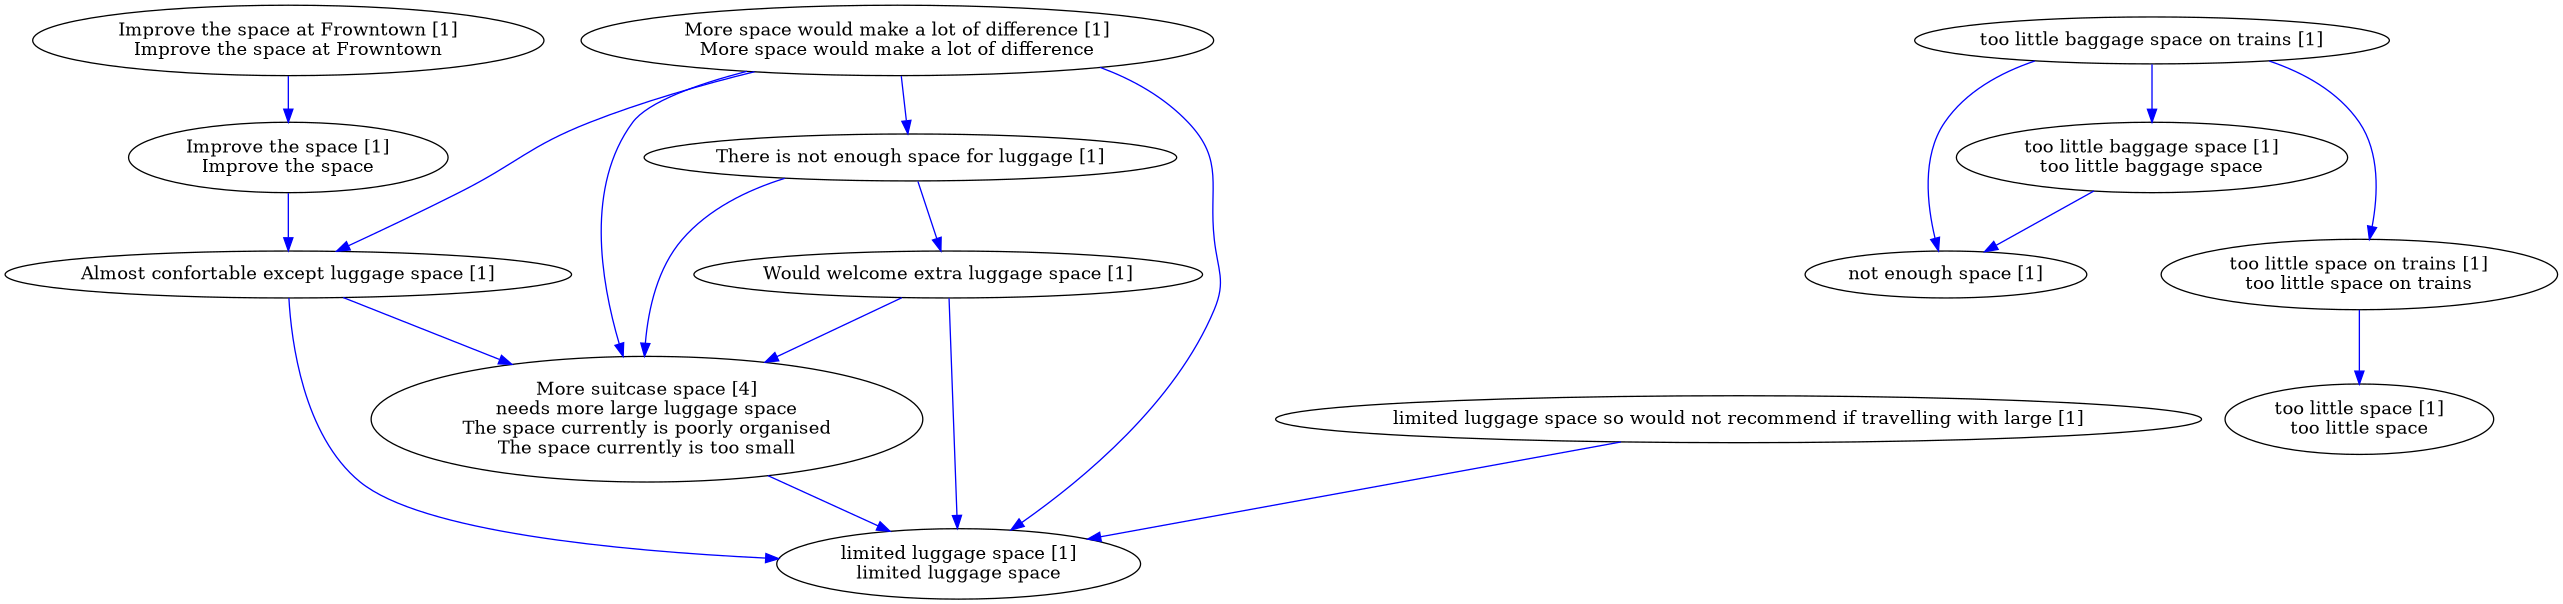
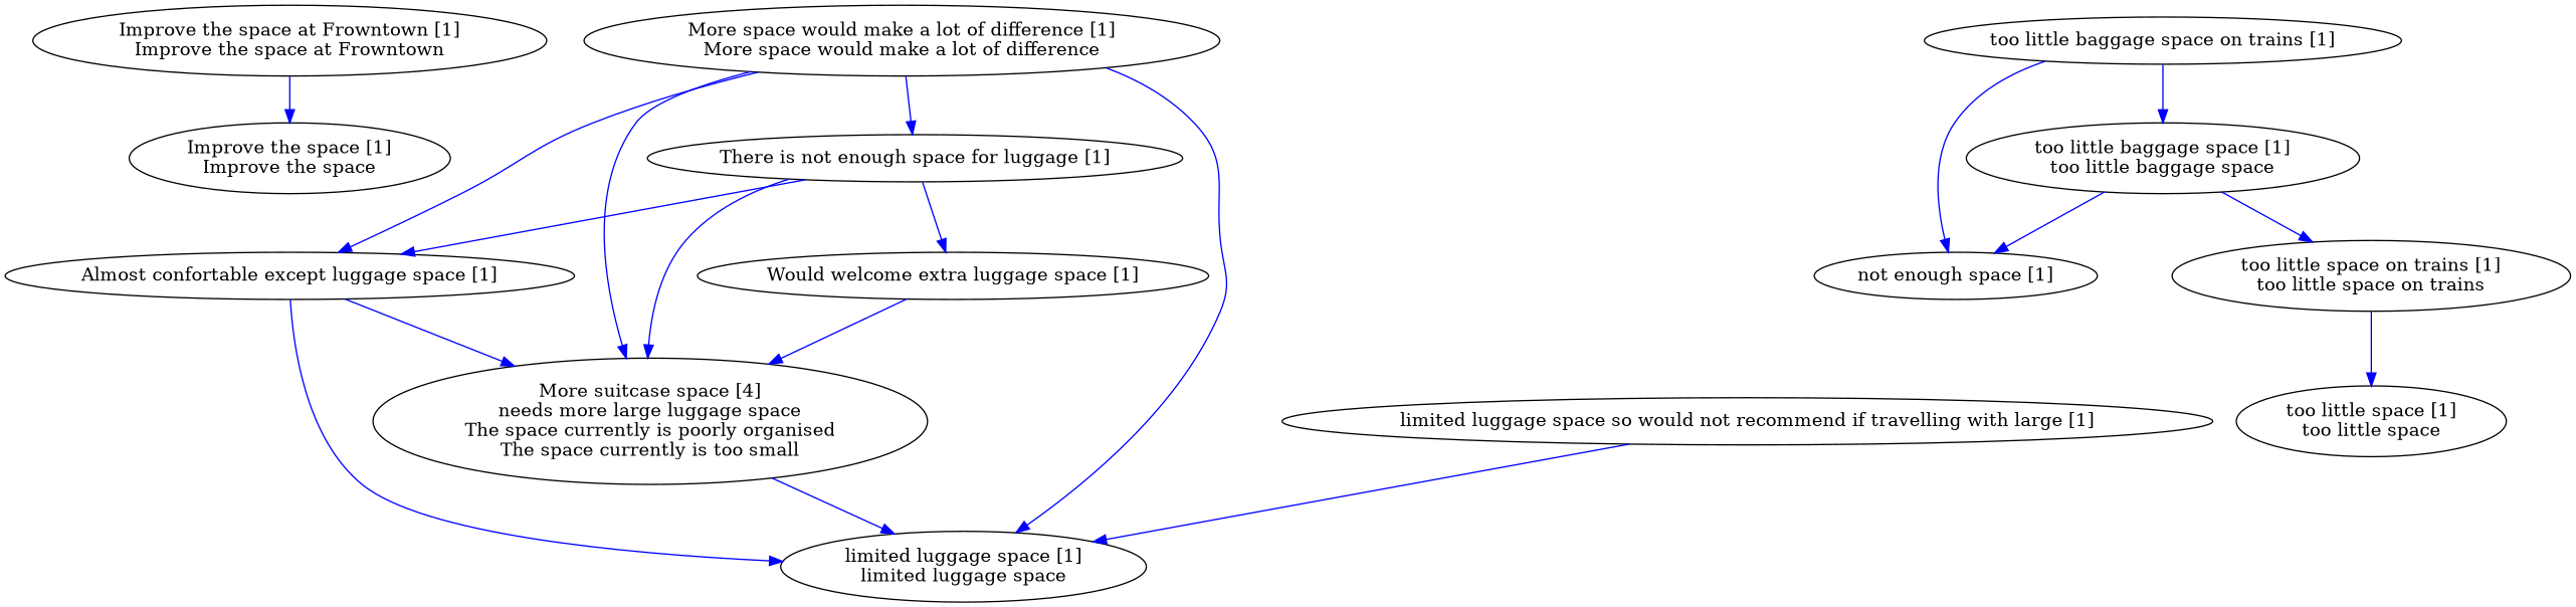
  digraph {
    edge [color=blue]
    "More suitcase space [4]\nneeds more large luggage space\nThe space currently is poorly organised\nThe space currently is too small"
    "limited luggage space [1]\nlimited luggage space"
    "Almost confortable except luggage space [1]"
    "Improve the space at Frowntown [1]\nImprove the space at Frowntown"
    "Improve the space [1]\nImprove the space"
    "More space would make a lot of difference [1]\nMore space would make a lot of difference"
    "There is not enough space for luggage [1]"
    "Would welcome extra luggage space [1]"
    "limited luggage space so would not recommend if travelling with large [1]"
    "too little baggage space on trains [1]"
    "not enough space [1]"
    "too little baggage space [1]\ntoo little baggage space"
    "too little space on trains [1]\ntoo little space on trains"
    "too little space [1]\ntoo little space"
    "More suitcase space [4]\nneeds more large luggage space\nThe space currently is poorly organised\nThe space currently is too small" -> "limited luggage space [1]\nlimited luggage space"
    "Almost confortable except luggage space [1]" -> "More suitcase space [4]\nneeds more large luggage space\nThe space currently is poorly organised\nThe space currently is too small"
    "Almost confortable except luggage space [1]" -> "limited luggage space [1]\nlimited luggage space"
    "Improve the space at Frowntown [1]\nImprove the space at Frowntown" -> "Improve the space [1]\nImprove the space"
    "More space would make a lot of difference [1]\nMore space would make a lot of difference" -> "More suitcase space [4]\nneeds more large luggage space\nThe space currently is poorly organised\nThe space currently is too small"
    "More space would make a lot of difference [1]\nMore space would make a lot of difference" -> "limited luggage space [1]\nlimited luggage space"
    "More space would make a lot of difference [1]\nMore space would make a lot of difference" -> "Almost confortable except luggage space [1]"
    "More space would make a lot of difference [1]\nMore space would make a lot of difference" -> "There is not enough space for luggage [1]"
    "There is not enough space for luggage [1]" -> "More suitcase space [4]\nneeds more large luggage space\nThe space currently is poorly organised\nThe space currently is too small"
-   "Improve the space [1]\nImprove the space" -> "Almost confortable except luggage space [1]"
+   "There is not enough space for luggage [1]" -> "Almost confortable except luggage space [1]"
    "There is not enough space for luggage [1]" -> "Would welcome extra luggage space [1]"
    "Would welcome extra luggage space [1]" -> "More suitcase space [4]\nneeds more large luggage space\nThe space currently is poorly organised\nThe space currently is too small"
-   "Would welcome extra luggage space [1]" -> "limited luggage space [1]\nlimited luggage space"
    "limited luggage space so would not recommend if travelling with large [1]" -> "limited luggage space [1]\nlimited luggage space"
    "too little baggage space on trains [1]" -> "not enough space [1]"
    "too little baggage space on trains [1]" -> "too little baggage space [1]\ntoo little baggage space"
-   "too little baggage space on trains [1]" -> "too little space on trains [1]\ntoo little space on trains"
+   "too little baggage space [1]\ntoo little baggage space" -> "too little space on trains [1]\ntoo little space on trains"
    "too little baggage space [1]\ntoo little baggage space" -> "not enough space [1]"
    "too little space on trains [1]\ntoo little space on trains" -> "too little space [1]\ntoo little space"
  }
